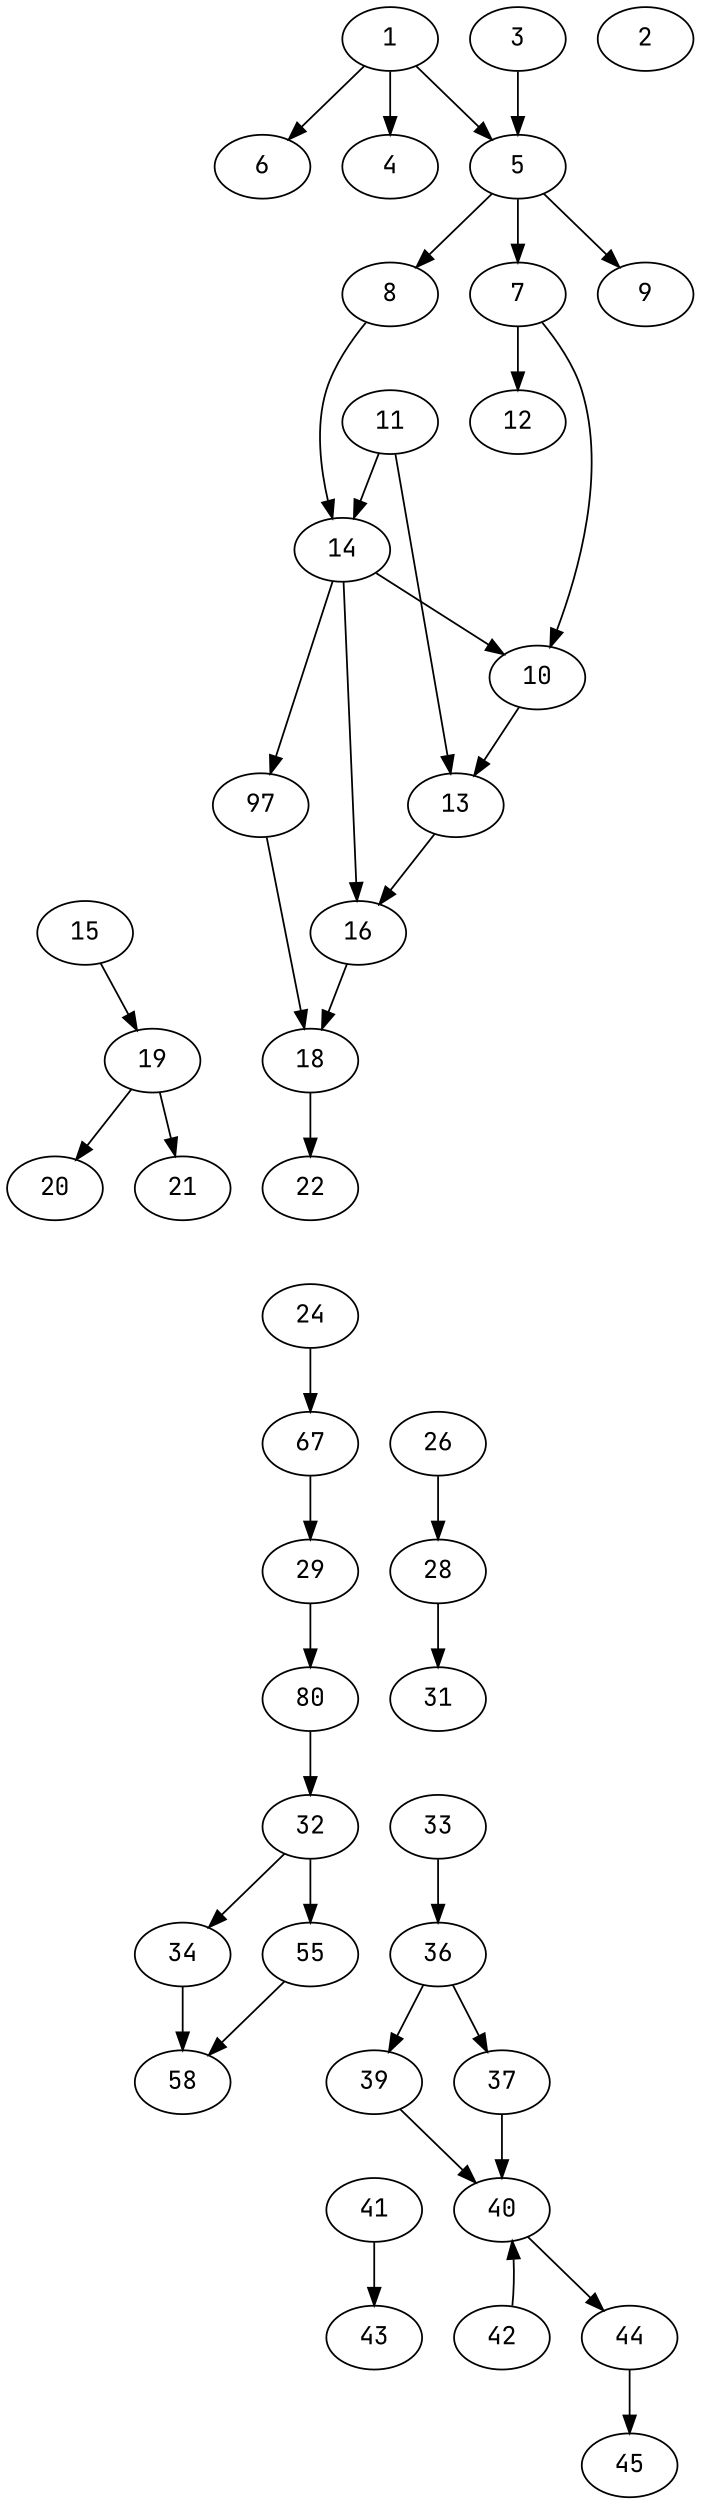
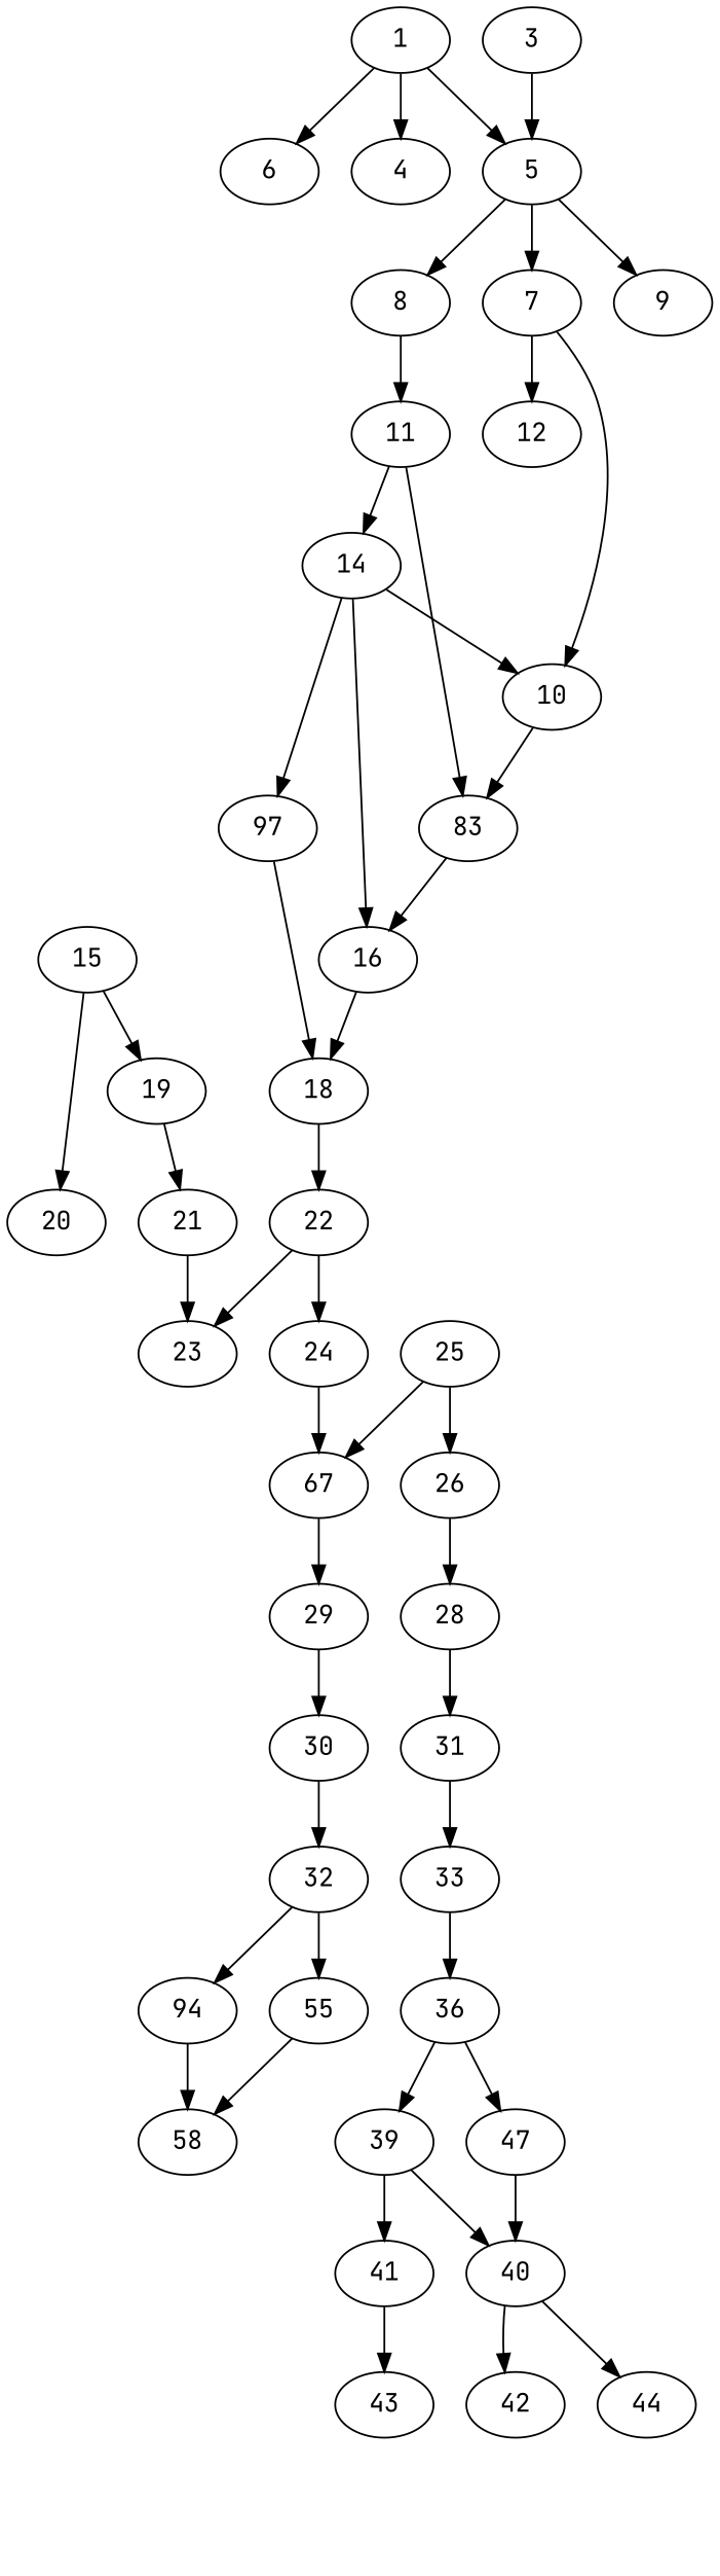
  digraph {
    fontname="JetBrains Mono"
    node [alpha=0.08 fontname="JetBrains Mono"]
    edge [fontname="JetBrains Mono"]
    1 [alpha=0.05 expect_size=17689600]
    4 [expect_size=9358336]
    5 [alpha=0.19 expect_size=21878784]
    6 [alpha=0.06 expect_size=51205120]
    7 [alpha=0.17 expect_size=29796352]
    8 [alpha=0.03 expect_size=21685248]
    9 [alpha=0.16 expect_size=41525248]
    10 [alpha=0.11 expect_size=20319232]
    12 [alpha=0.02 expect_size=36421632]
    11 [expect_size=25569280]
-   2 [alpha=0.18 expect_size=42586112]
    3 [alpha=0.09 expect_size=13214720]
-   13 [alpha=0.11 expect_size=31605760]
+   13 [alpha=0.11 expect_size=31605760 label=83]
    14 [alpha=0.20 expect_size=5554176]
    16 [alpha=0.03 expect_size=22006784]
    n16 [expect_size=36459520 label=97]
    15 [alpha=0.04 expect_size=24155136]
    19 [alpha=0.14 expect_size=37939200]
    18 [alpha=0.00 expect_size=30220288]
    20 [alpha=0.15 expect_size=27546624]
    21 [alpha=0.01 expect_size=6412288]
    22 [alpha=0.03 expect_size=24951808]
+   23 [alpha=0.09 expect_size=30245888]
    24 [alpha=0.16 expect_size=8084480]
    n25 [expect_size=21563392 label=67]
+   25 [alpha=0.10 expect_size=7096320]
    26 [alpha=0.04 expect_size=15458304]
    29 [alpha=0.05 expect_size=41508864]
    28 [alpha=0.19 expect_size=40649728]
-   30 [alpha=0.18 expect_size=28242944 label=80]
+   30 [alpha=0.18 expect_size=28242944]
    31 [alpha=0.20 expect_size=17110016]
    33 [alpha=0.00 expect_size=28737536]
    32 [alpha=0.14 expect_size=20554752]
    36 [alpha=0.01 expect_size=16967680]
-   34 [alpha=0.06 expect_size=49629184]
+   34 [alpha=0.06 expect_size=49629184 label=94]
    n36 [alpha=0.20 expect_size=40161280 label=55]
    n37 [alpha=0.00 expect_size=44665856 label=58]
-   37 [alpha=0.15 expect_size=26013696]
+   37 [alpha=0.15 expect_size=26013696 label=47]
    39 [alpha=0.19 expect_size=42181632]
    40 [alpha=0.07 expect_size=7657472]
    41 [alpha=0.16 expect_size=50543616]
    42 [alpha=0.13 expect_size=49609728]
    44 [alpha=0.09 expect_size=36179968]
    43 [alpha=0.01 expect_size=36033536]
-   45 [alpha=0.19 expect_size=50359296]
    1 -> 4
    1 -> 5
    1 -> 6
    5 -> 7
    5 -> 8
    5 -> 9
    7 -> 10
    7 -> 12
-   8 -> 14
+   8 -> 11
    10 -> 13
    11 -> 13
    11 -> 14
    3 -> 5
    13 -> 16
    14 -> 10
    14 -> 16
    14 -> n16
    16 -> 18
    n16 -> 18
    15 -> 19
-   19 -> 20
+   15 -> 20
    19 -> 21
    18 -> 22
+   21 -> 23
+   22 -> 23
+   22 -> 24
    24 -> n25
    n25 -> 29
+   25 -> n25
+   25 -> 26
    26 -> 28
    29 -> 30
    28 -> 31
    30 -> 32
+   31 -> 33
    33 -> 36
    32 -> 34
    32 -> n36
    36 -> 37
    36 -> 39
    34 -> n37
    n36 -> n37
    37 -> 40
    39 -> 40
-   42 -> 40
+   39 -> 41
+   40 -> 42
    40 -> 44
    41 -> 43
-   44 -> 45
  }
